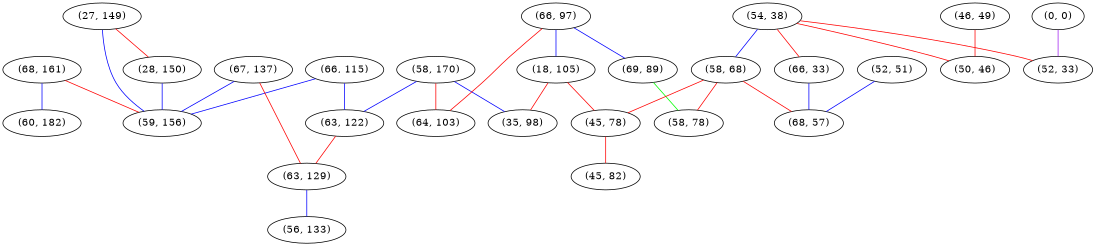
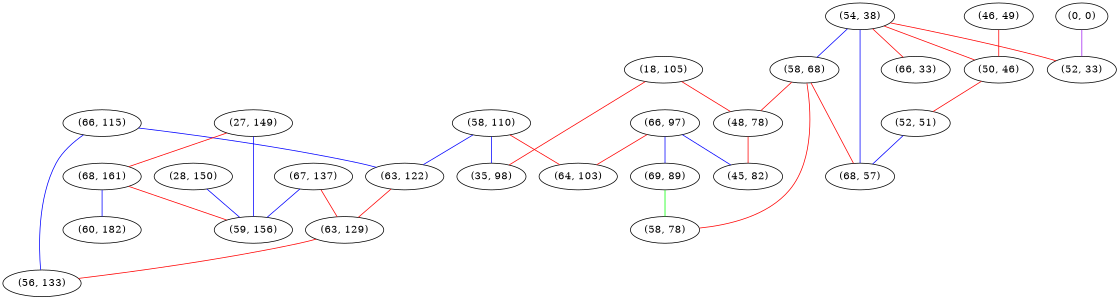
  graph {
    edge [color=red weight=1]
-   "(58, 110)" [label="(58, 170)"]
+   "(58, 110)"
    "(63, 122)"
    "(35, 98)"
    "(64, 103)"
    "(63, 129)"
    "(66, 115)"
    "(56, 133)"
    "(18, 105)"
-   "(45, 78)"
+   "(45, 78)" [label="(48, 78)"]
    "(45, 82)"
    "(27, 149)"
    "(28, 150)"
    "(59, 156)"
    "(67, 137)"
    "(66, 97)"
    "(69, 89)"
    "(58, 78)"
    "(54, 38)"
    "(50, 46)"
    "(66, 33)"
    "(52, 33)"
    "(58, 68)"
    "(52, 51)"
    "(68, 57)"
    "(46, 49)"
    "(68, 161)"
    "(60, 182)"
    "(0, 0)"
    "(58, 110)" -- "(63, 122)" [color=blue weight=3]
    "(58, 110)" -- "(35, 98)" [color=blue weight=3]
    "(58, 110)" -- "(64, 103)"
    "(63, 122)" -- "(63, 129)"
-   "(63, 129)" -- "(56, 133)" [color=blue]
+   "(63, 129)" -- "(56, 133)"
    "(66, 115)" -- "(63, 122)" [color=blue weight=3]
-   "(66, 115)" -- "(59, 156)" [color=blue weight=3]
+   "(66, 115)" -- "(56, 133)" [color=blue weight=3]
    "(18, 105)" -- "(35, 98)"
    "(18, 105)" -- "(45, 78)"
    "(45, 78)" -- "(45, 82)"
-   "(27, 149)" -- "(28, 150)"
+   "(27, 149)" -- "(68, 161)"
    "(27, 149)" -- "(59, 156)" [color=blue weight=3]
    "(28, 150)" -- "(59, 156)" [color=blue weight=3]
    "(67, 137)" -- "(63, 129)"
    "(67, 137)" -- "(59, 156)" [color=blue weight=3]
    "(66, 97)" -- "(64, 103)"
-   "(66, 97)" -- "(18, 105)" [color=blue weight=3]
+   "(66, 97)" -- "(45, 82)" [color=blue weight=3]
    "(66, 97)" -- "(69, 89)" [color=blue weight=3]
    "(69, 89)" -- "(58, 78)" [color=green weight=2]
    "(54, 38)" -- "(50, 46)"
    "(54, 38)" -- "(66, 33)"
    "(54, 38)" -- "(52, 33)"
    "(54, 38)" -- "(58, 68)" [color=blue weight=3]
-   "(66, 33)" -- "(68, 57)" [color=blue weight=3]
+   "(50, 46)" -- "(52, 51)"
+   "(54, 38)" -- "(68, 57)" [color=blue weight=3]
    "(58, 68)" -- "(45, 78)"
    "(58, 68)" -- "(58, 78)"
    "(58, 68)" -- "(68, 57)"
    "(52, 51)" -- "(68, 57)" [color=blue weight=3]
    "(46, 49)" -- "(50, 46)"
    "(68, 161)" -- "(59, 156)"
    "(68, 161)" -- "(60, 182)" [color=blue weight=3]
    "(0, 0)" -- "(52, 33)" [color=purple weight=4]
  }
